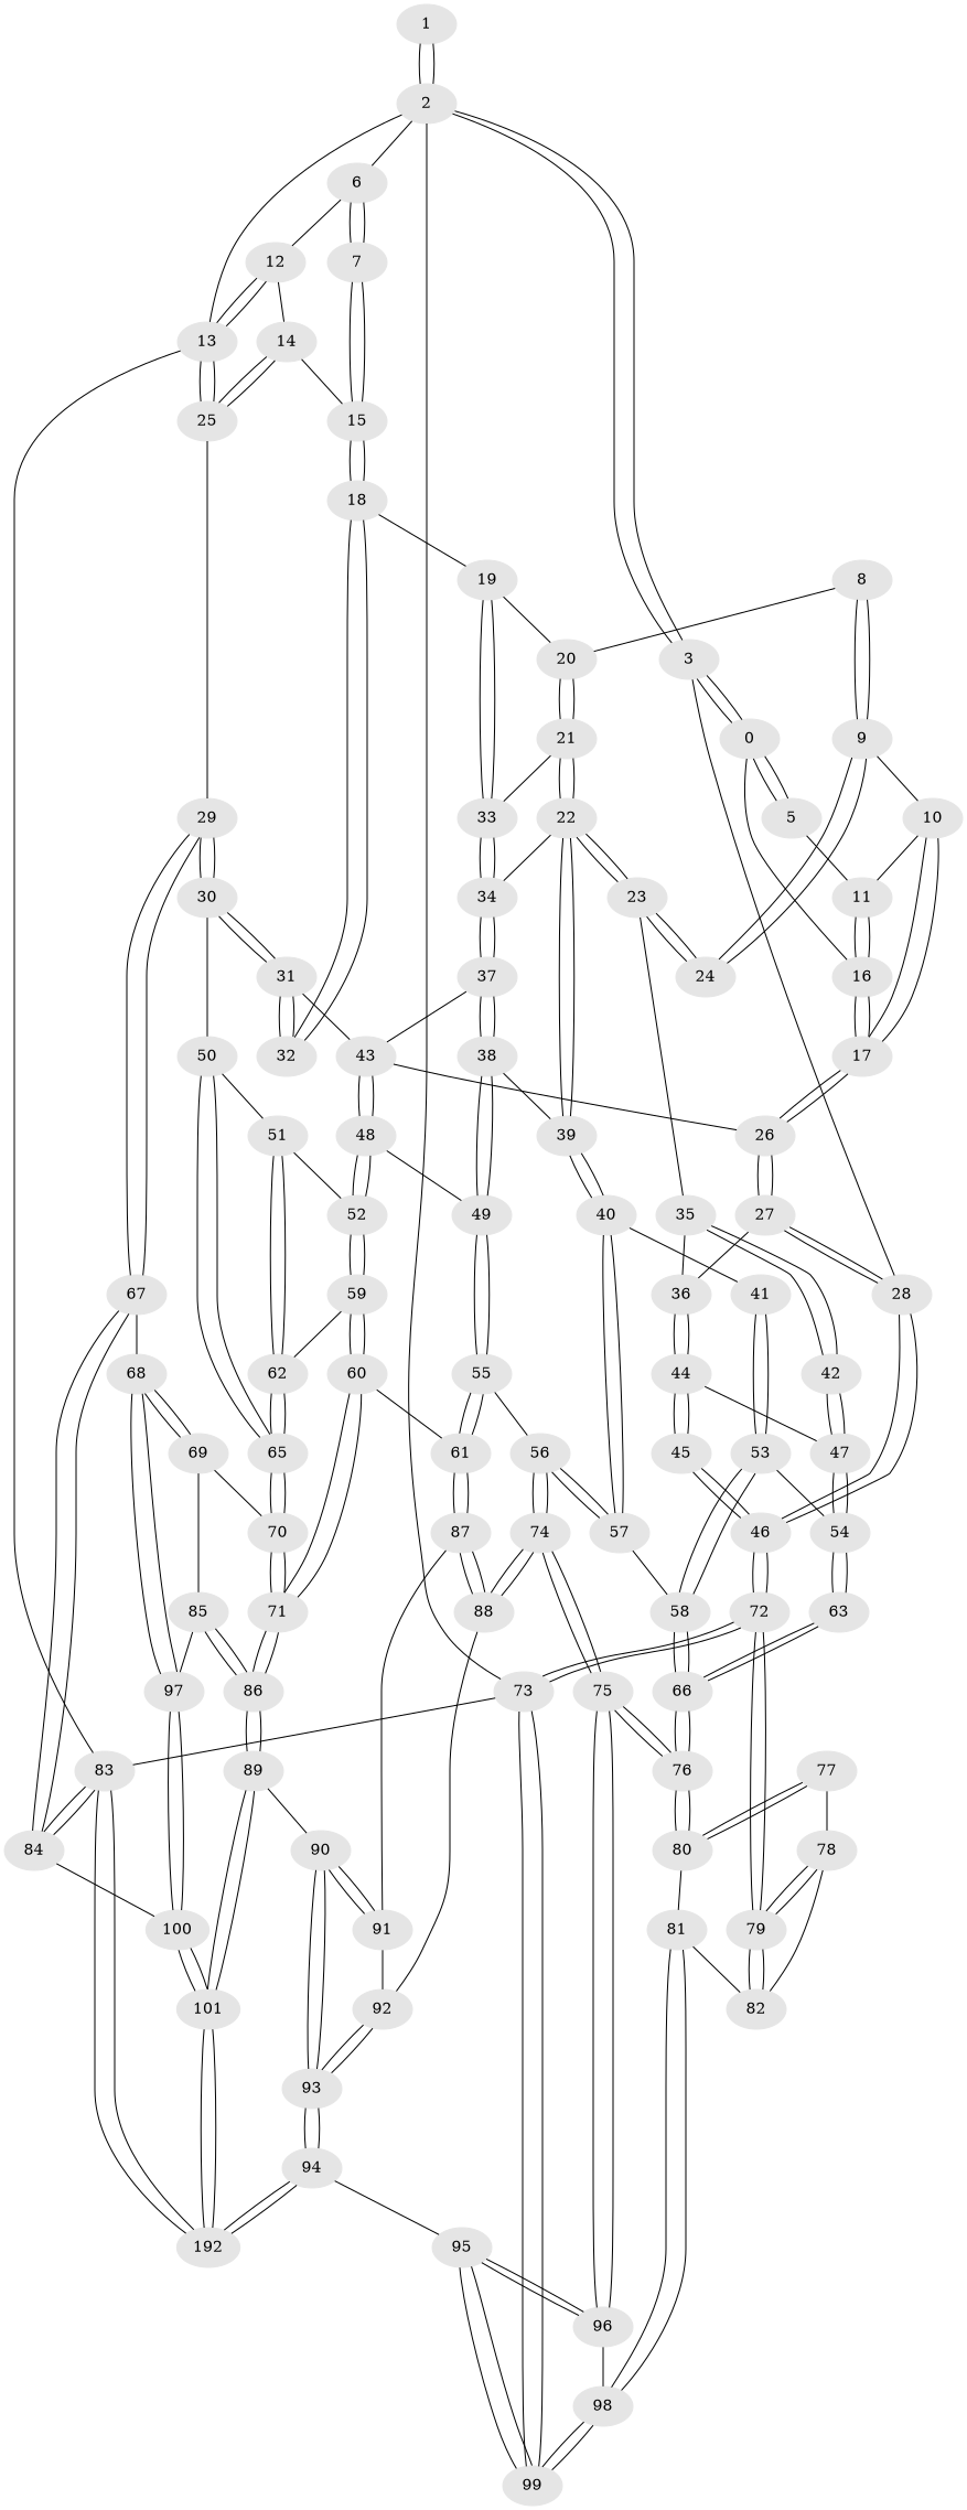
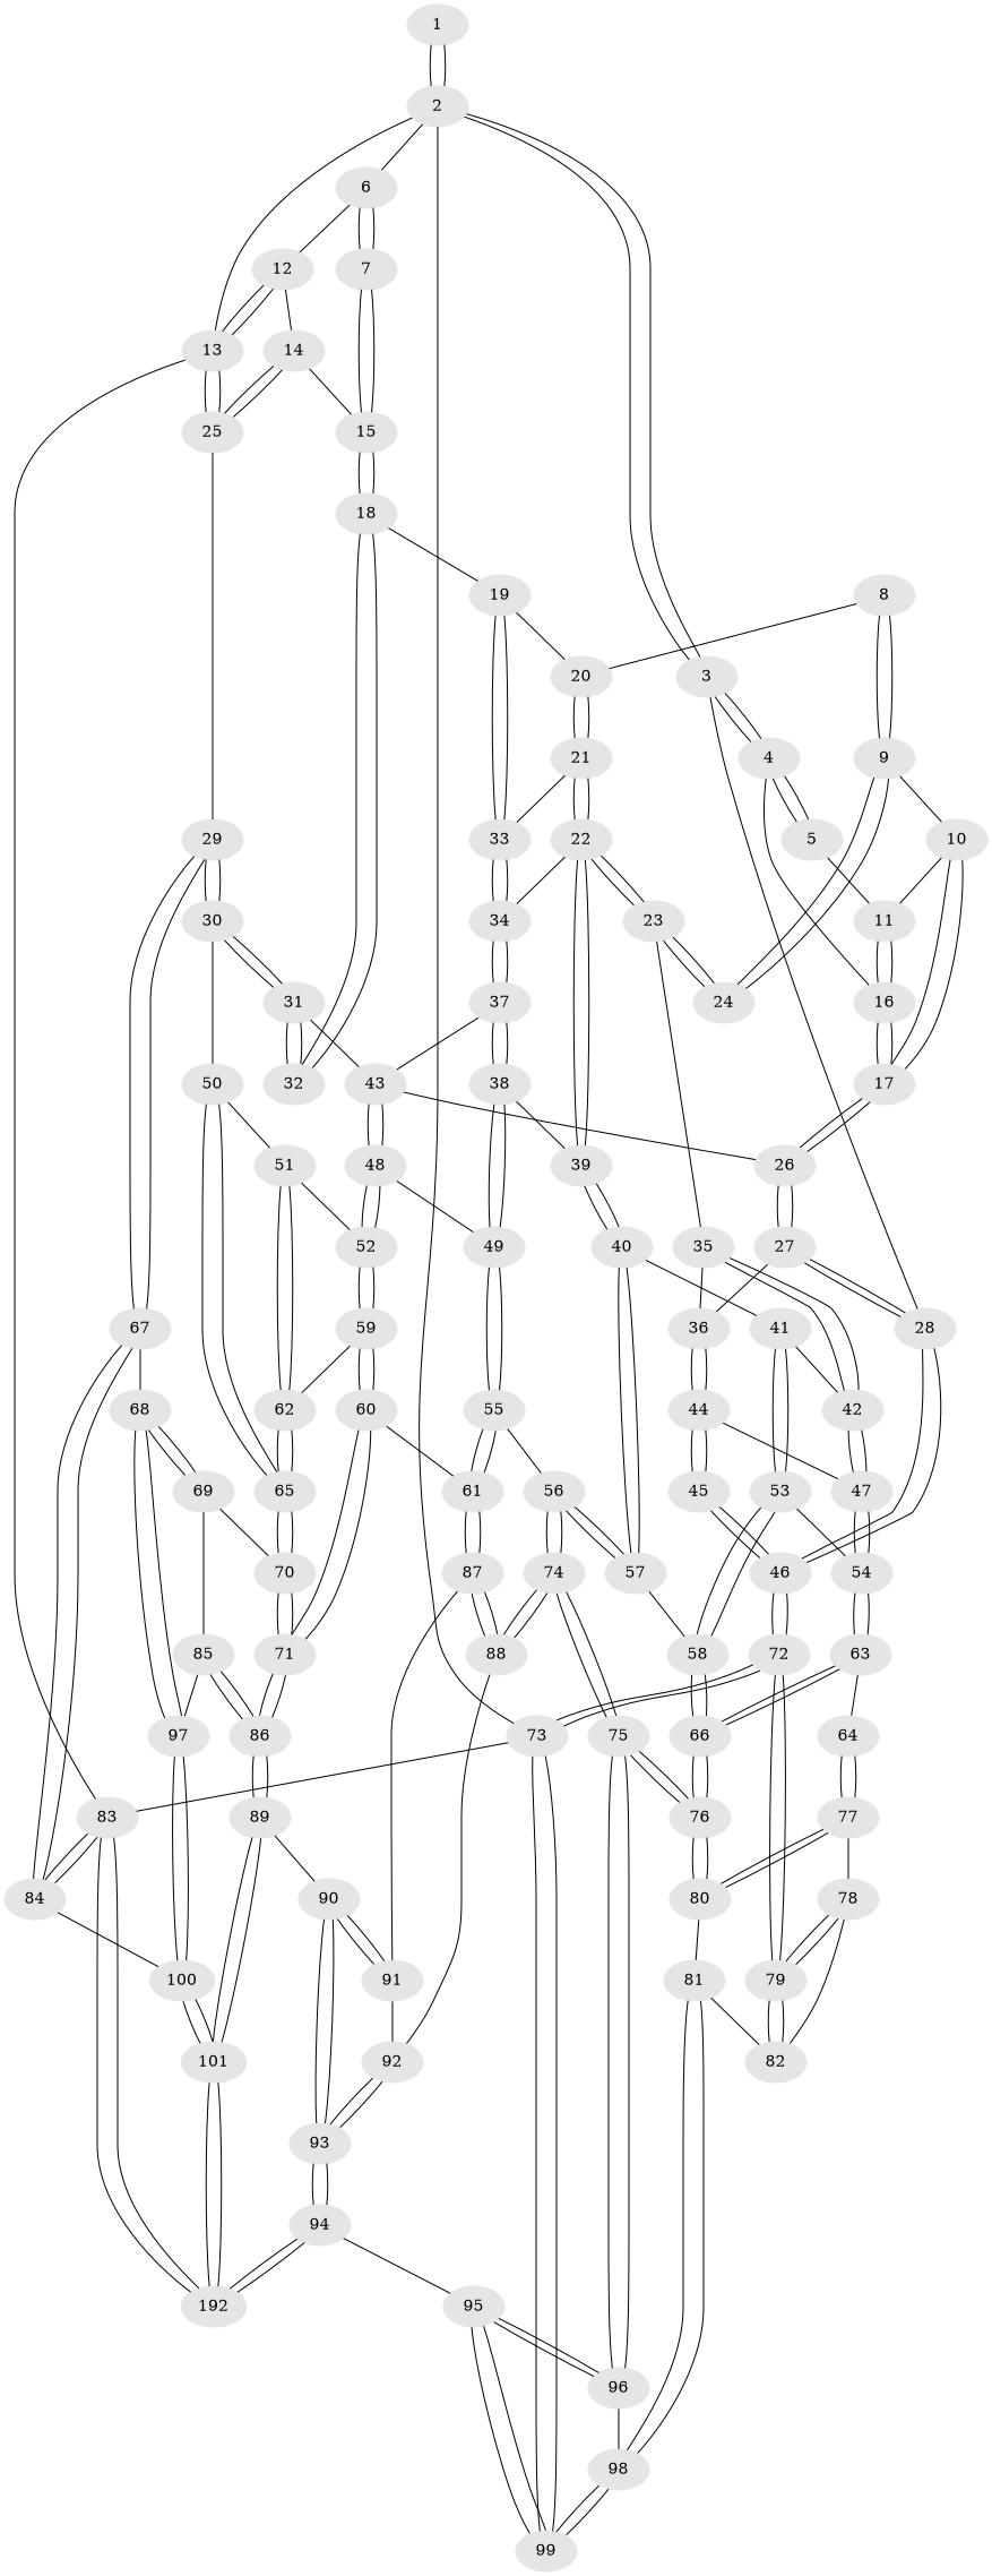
  graph {
    node [color=gray90 style=filled]
    1
    2
    6
    3
    13
    73
    7
    12
-   4 [label=0]
+   4
    28
    25
    83
    99
    5
    16
    46
    11
    17
    15
    14
    8
    9
    20
    18
    10
    24
    21
    26
    29
    84
    n31 [label=192]
    19
    32
    27
    33
    34
    22
    23
    39
    35
    40
    36
    42
    30
    67
    44
    72
    31
    50
    68
    43
    51
    65
    48
    37
    38
    47
    45
    49
    55
    41
    57
    53
    58
    54
    52
+   64
    77
    79
    63
    59
    56
    61
    62
    70
    60
    66
    74
    87
    75
    88
    76
    71
    86
    91
    80
    78
    69
    97
    100
    85
    89
    82
    96
    92
    98
    81
    101
    90
    93
    94
    95
    1 -- 2
    1 -- 2
    2 -- 6
    2 -- 3
    2 -- 3
    2 -- 13
    2 -- 73
    6 -- 7
    6 -- 7
    6 -- 12
    3 -- 4
    3 -- 4
    3 -- 28
    13 -- 25
    13 -- 25
    13 -- 83
    73 -- 83
    73 -- 99
    73 -- 99
    7 -- 15
    7 -- 15
    12 -- 13
    12 -- 13
    12 -- 14
    4 -- 5
    4 -- 5
    4 -- 16
    28 -- 46
    28 -- 46
    25 -- 29
    83 -- 84
    83 -- 84
    83 -- n31
    83 -- n31
    5 -- 11
    16 -- 17
    16 -- 17
    46 -- 72
    46 -- 72
    11 -- 16
    11 -- 16
    17 -- 26
    17 -- 26
    15 -- 18
    15 -- 18
    14 -- 25
    14 -- 25
    14 -- 15
    8 -- 9
    8 -- 9
    8 -- 20
    9 -- 10
    9 -- 24
    9 -- 24
    20 -- 21
    20 -- 21
    18 -- 19
    18 -- 32
    18 -- 32
    10 -- 11
    10 -- 17
    10 -- 17
    21 -- 33
    21 -- 22
    21 -- 22
    26 -- 27
    26 -- 27
    29 -- 30
    29 -- 30
    29 -- 67
    29 -- 67
    84 -- 100
    19 -- 20
    19 -- 33
    19 -- 33
    27 -- 28
    27 -- 28
    27 -- 36
    33 -- 34
    33 -- 34
    34 -- 37
    34 -- 37
    22 -- 34
    22 -- 23
    22 -- 23
    22 -- 39
    22 -- 39
    23 -- 24
    23 -- 24
    23 -- 35
    39 -- 40
    39 -- 40
    35 -- 36
    35 -- 42
    35 -- 42
    40 -- 41
    40 -- 57
    40 -- 57
    36 -- 44
    36 -- 44
    42 -- 47
    42 -- 47
    30 -- 31
    30 -- 31
    30 -- 50
    67 -- 84
    67 -- 84
    67 -- 68
    44 -- 47
    44 -- 45
    44 -- 45
    72 -- 73
    72 -- 73
    72 -- 79
    72 -- 79
    31 -- 32
    31 -- 32
    31 -- 43
    50 -- 51
    50 -- 65
    50 -- 65
    68 -- 69
    68 -- 69
    68 -- 97
    68 -- 97
    43 -- 26
    43 -- 48
    43 -- 48
    51 -- 52
    51 -- 62
    51 -- 62
    65 -- 70
    65 -- 70
    48 -- 49
    48 -- 52
    48 -- 52
    37 -- 43
    37 -- 38
    37 -- 38
    38 -- 39
    38 -- 49
    38 -- 49
    47 -- 54
    47 -- 54
    45 -- 46
    45 -- 46
    49 -- 55
    49 -- 55
    55 -- 56
    55 -- 61
    55 -- 61
+   41 -- 42
    41 -- 53
    41 -- 53
    57 -- 58
    53 -- 58
    53 -- 58
    53 -- 54
    58 -- 66
    58 -- 66
    54 -- 63
    54 -- 63
    52 -- 59
    52 -- 59
+   64 -- 77
+   64 -- 77
    77 -- 80
    77 -- 80
    77 -- 78
    79 -- 82
    79 -- 82
+   63 -- 64
    63 -- 66
    63 -- 66
    59 -- 62
    59 -- 60
    59 -- 60
    56 -- 57
    56 -- 57
    56 -- 74
    56 -- 74
    61 -- 87
    61 -- 87
    62 -- 65
    62 -- 65
    70 -- 71
    70 -- 71
    60 -- 61
    60 -- 71
    60 -- 71
    66 -- 76
    66 -- 76
    74 -- 75
    74 -- 75
    74 -- 88
    74 -- 88
    87 -- 88
    87 -- 88
    87 -- 91
    75 -- 76
    75 -- 76
    75 -- 96
    75 -- 96
    88 -- 92
    76 -- 80
    76 -- 80
    71 -- 86
    71 -- 86
    86 -- 89
    86 -- 89
    91 -- 92
    80 -- 81
    78 -- 79
    78 -- 79
    78 -- 82
    69 -- 70
    69 -- 85
    97 -- 100
    97 -- 100
    100 -- 101
    100 -- 101
    85 -- 86
    85 -- 86
    85 -- 97
    89 -- 101
    89 -- 101
    89 -- 90
    96 -- 98
    92 -- 93
    92 -- 93
    98 -- 99
    98 -- 99
    81 -- 82
    81 -- 98
    81 -- 98
    101 -- n31
    101 -- n31
    90 -- 91
    90 -- 91
    90 -- 93
    90 -- 93
    93 -- 94
    93 -- 94
    94 -- n31
    94 -- n31
    94 -- 95
    95 -- 99
    95 -- 99
    95 -- 96
    95 -- 96
  }
